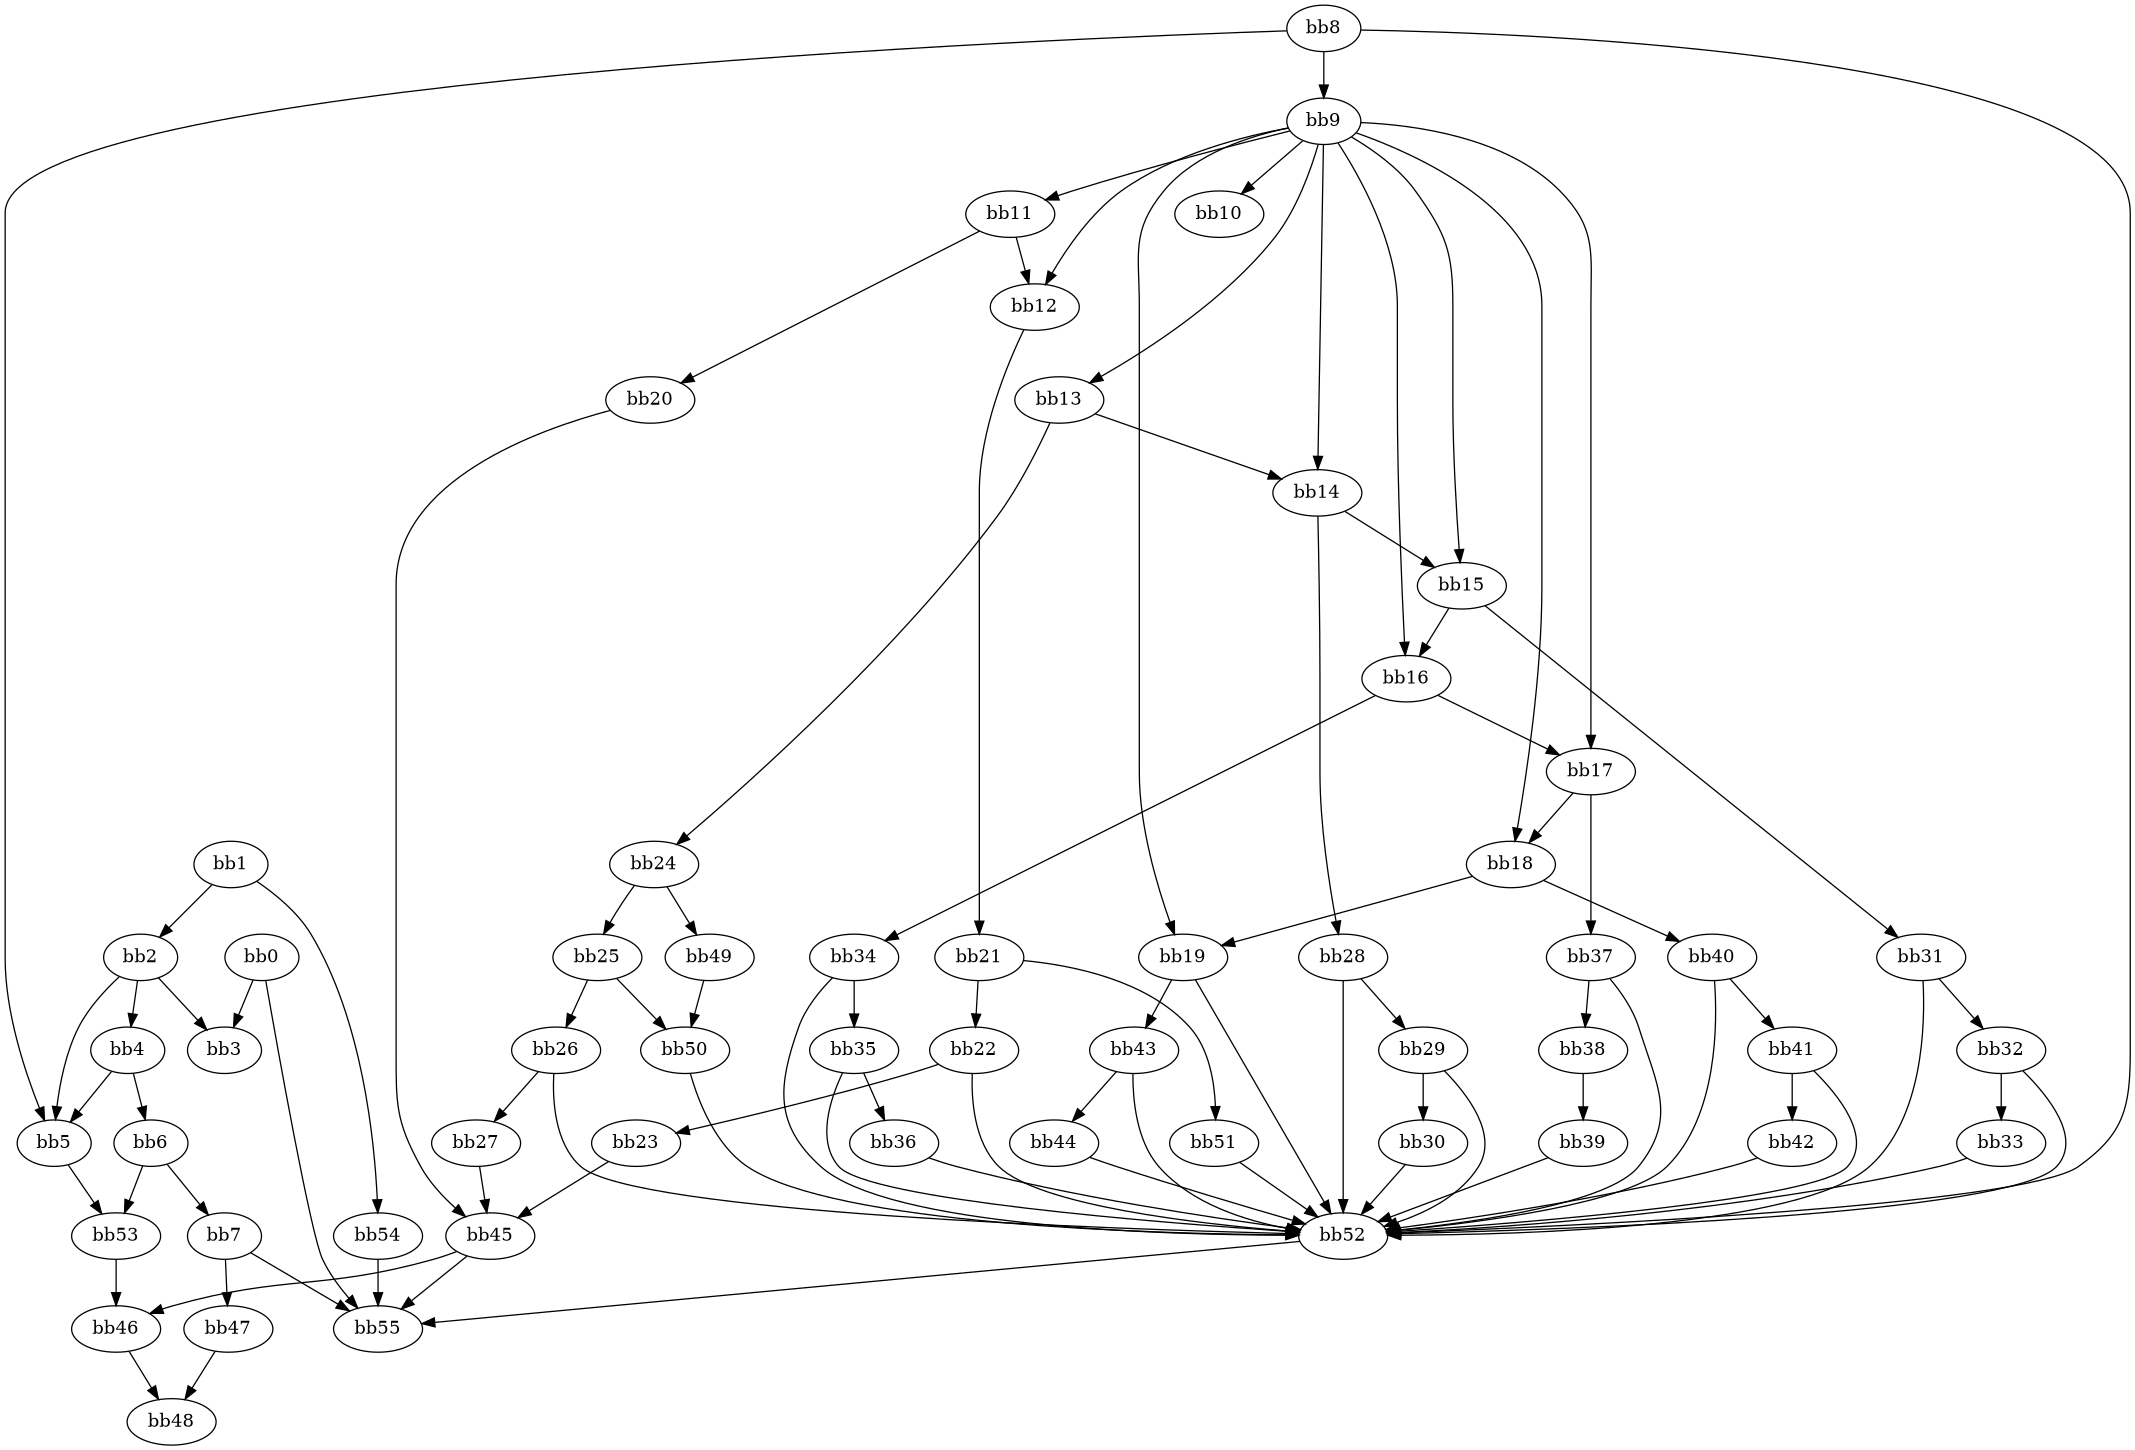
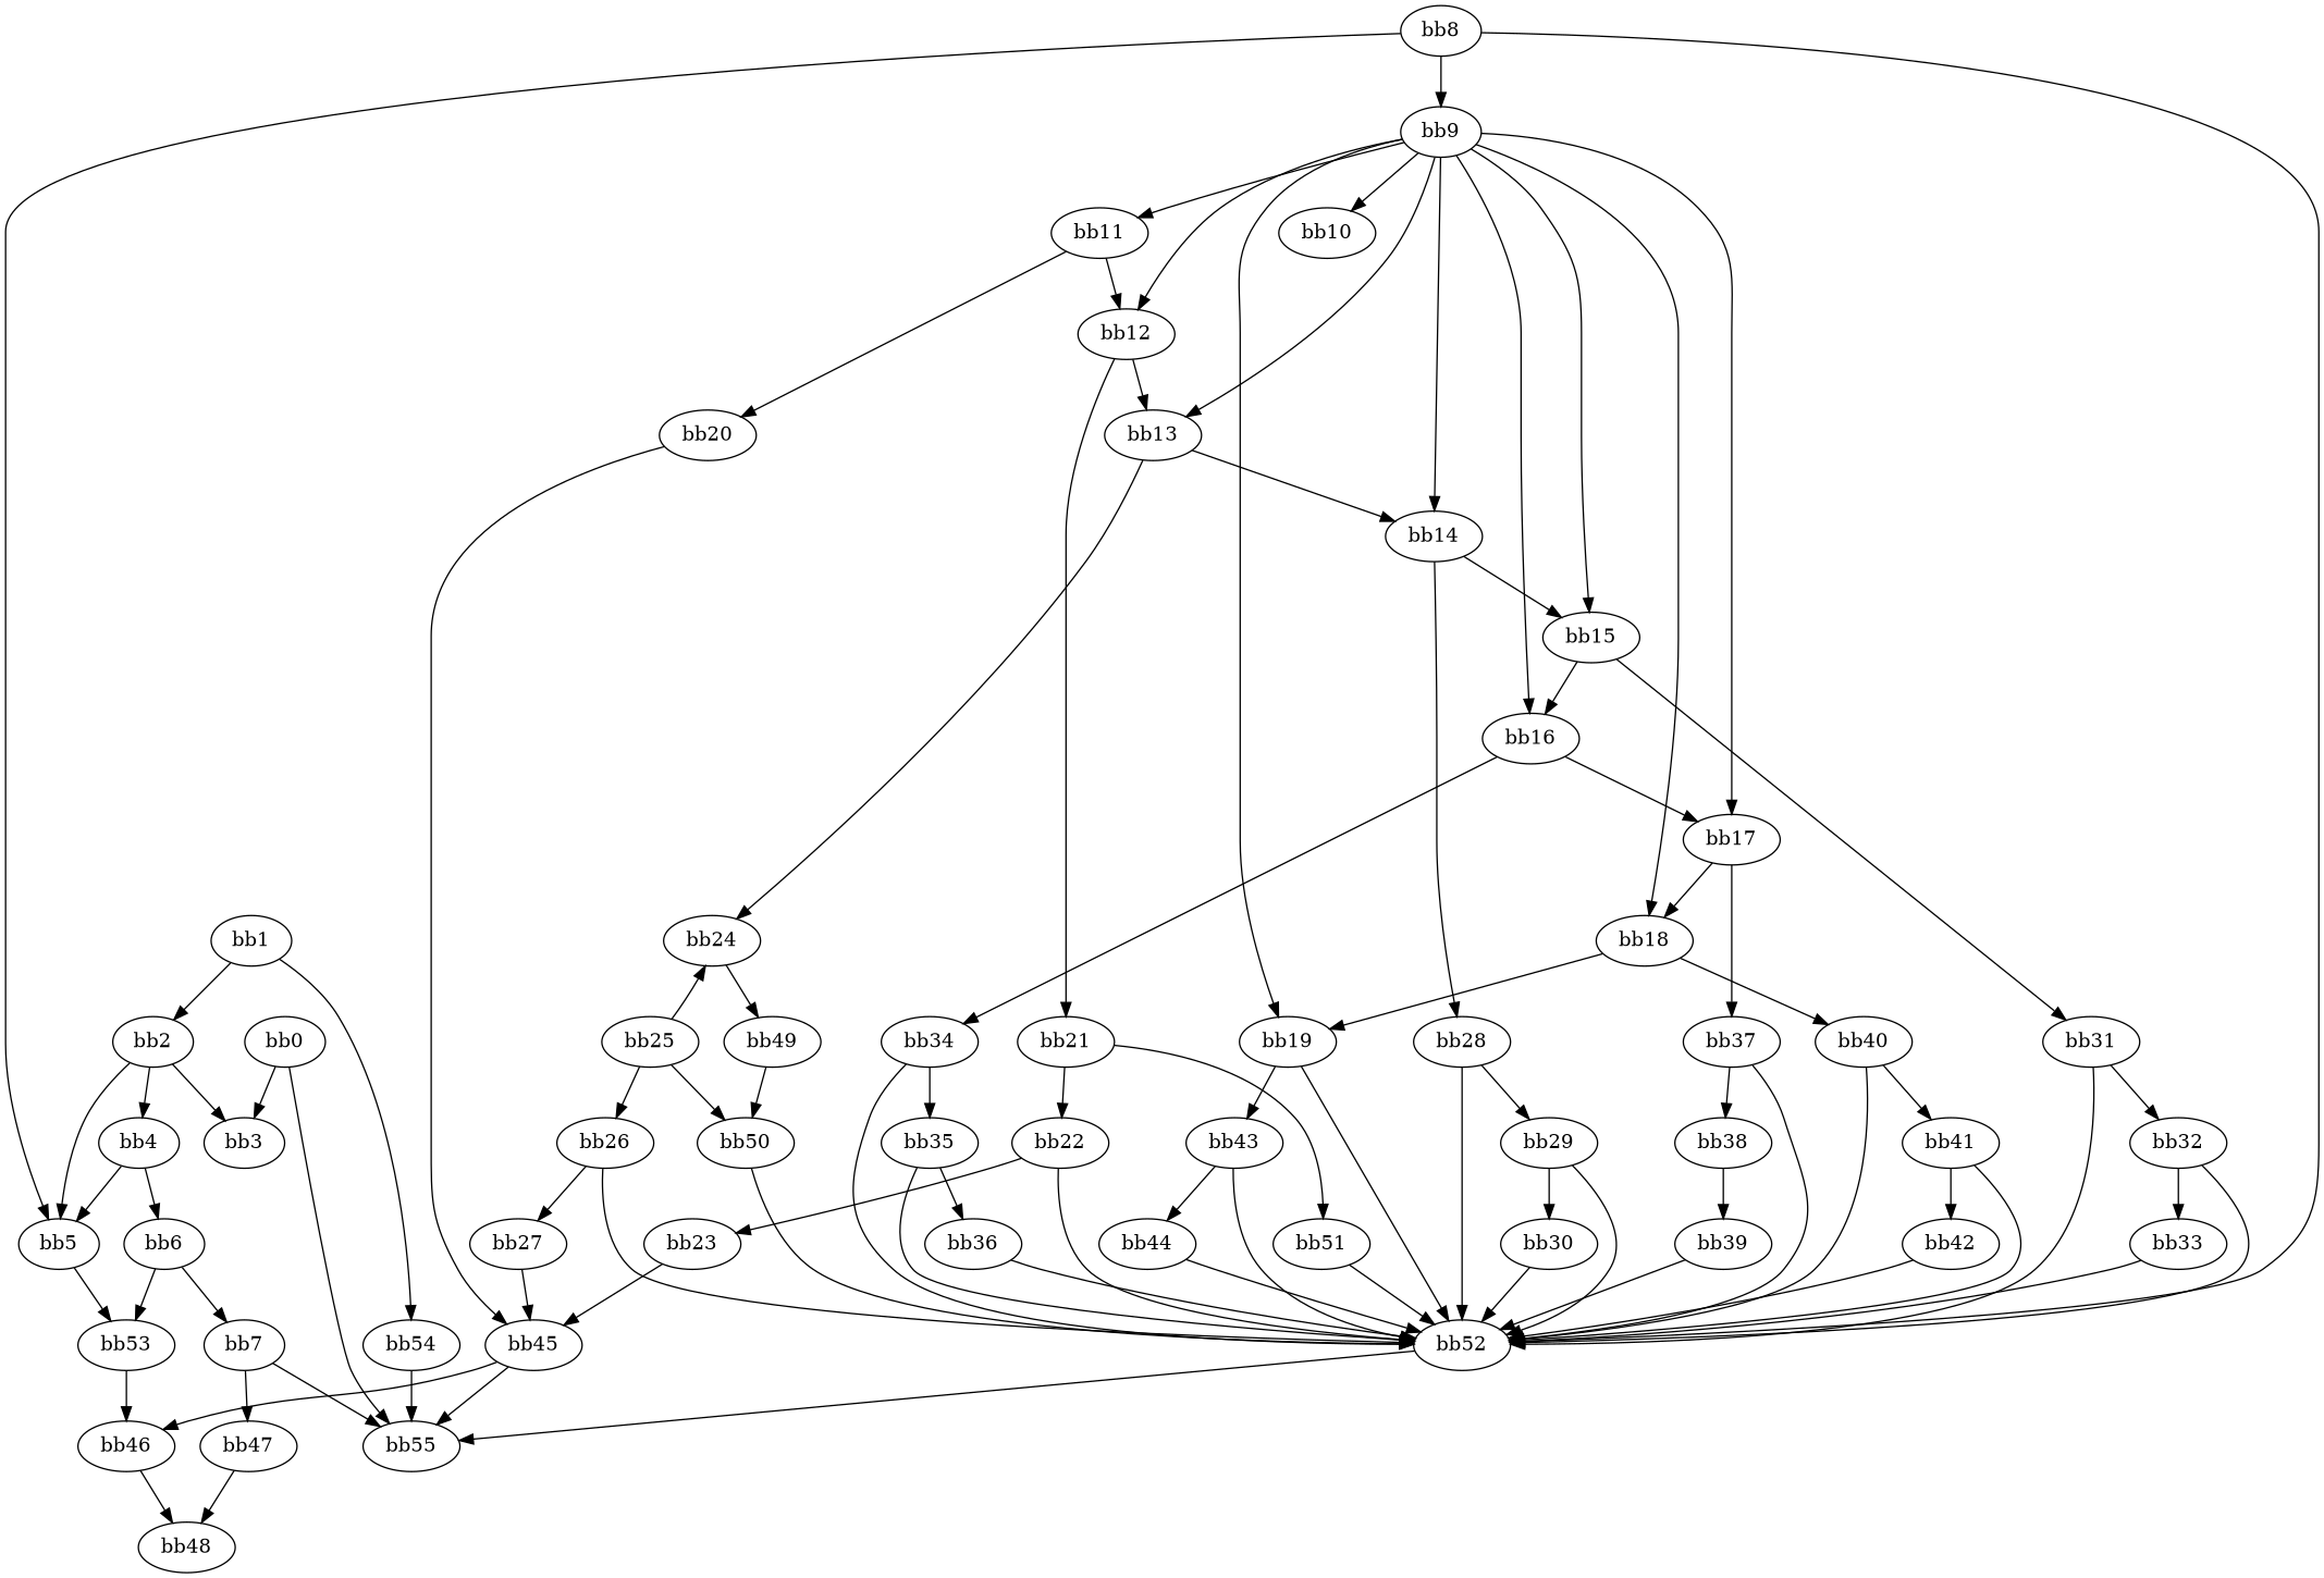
  digraph {
    n1 [label="bb0\l"]
    n2 [label="bb55\l"]
    n3 [label="bb3\l"]
    n4 [label="bb1\l"]
    n5 [label="bb2\l"]
    n6 [label="bb54\l"]
    n7 [label="bb4\l"]
    n8 [label="bb5\l"]
    n9 [label="bb6\l"]
    n10 [label="bb53\l"]
    n11 [label="bb7\l"]
    n12 [label="bb8\l"]
    n13 [label="bb9\l"]
    n14 [label="bb52\l"]
    n15 [label="bb46\l"]
    n16 [label="bb47\l"]
    n17 [label="bb48\l"]
    n18 [label="bb10\l"]
    n19 [label="bb11\l"]
    n20 [label="bb12\l"]
    n21 [label="bb13\l"]
    n22 [label="bb14\l"]
    n23 [label="bb15\l"]
    n24 [label="bb16\l"]
    n25 [label="bb17\l"]
    n26 [label="bb18\l"]
    n27 [label="bb19\l"]
    n28 [label="bb20\l"]
    n29 [label="bb21\l"]
    n30 [label="bb24\l"]
    n31 [label="bb28\l"]
    n32 [label="bb31\l"]
    n33 [label="bb34\l"]
    n34 [label="bb37\l"]
    n35 [label="bb40\l"]
    n36 [label="bb43\l"]
    n37 [label="bb45\l"]
    n38 [label="bb22\l"]
    n39 [label="bb51\l"]
    n40 [label="bb25\l"]
    n41 [label="bb49\l"]
    n42 [label="bb29\l"]
    n43 [label="bb32\l"]
    n44 [label="bb35\l"]
    n45 [label="bb38\l"]
    n46 [label="bb41\l"]
    n47 [label="bb44\l"]
    n48 [label="bb23\l"]
    n49 [label="bb26\l"]
    n50 [label="bb50\l"]
    n51 [label="bb27\l"]
    n52 [label="bb30\l"]
    n53 [label="bb33\l"]
    n54 [label="bb36\l"]
    n55 [label="bb39\l"]
    n56 [label="bb42\l"]
    n1 -> n2
    n1 -> n3
    n4 -> n5
    n4 -> n6
    n5 -> n3
    n5 -> n7
    n5 -> n8
    n6 -> n2
    n7 -> n8
    n7 -> n9
    n8 -> n10
    n9 -> n10
    n9 -> n11
    n10 -> n15
    n11 -> n2
    n11 -> n16
    n12 -> n8
    n12 -> n13
    n12 -> n14
    n13 -> n18
    n13 -> n19
    n13 -> n20
    n13 -> n21
    n13 -> n22
    n13 -> n23
    n13 -> n24
    n13 -> n25
    n13 -> n26
    n13 -> n27
    n14 -> n2
    n15 -> n17
    n16 -> n17
    n19 -> n20
    n19 -> n28
+   n20 -> n21
    n20 -> n29
    n21 -> n22
    n21 -> n30
    n22 -> n23
    n22 -> n31
    n23 -> n24
    n23 -> n32
    n24 -> n25
    n24 -> n33
    n25 -> n26
    n25 -> n34
    n26 -> n27
    n26 -> n35
    n27 -> n14
    n27 -> n36
    n28 -> n37
    n29 -> n38
    n29 -> n39
-   n30 -> n40
+   n40 -> n30
    n30 -> n41
    n31 -> n14
    n31 -> n42
    n32 -> n14
    n32 -> n43
    n33 -> n14
    n33 -> n44
    n34 -> n14
    n34 -> n45
    n35 -> n14
    n35 -> n46
    n36 -> n14
    n36 -> n47
    n37 -> n2
    n37 -> n15
    n38 -> n14
    n38 -> n48
    n39 -> n14
    n40 -> n49
    n40 -> n50
    n41 -> n50
    n42 -> n14
    n42 -> n52
    n43 -> n14
    n43 -> n53
    n44 -> n14
    n44 -> n54
    n45 -> n55
    n46 -> n14
    n46 -> n56
    n47 -> n14
    n48 -> n37
    n49 -> n14
    n49 -> n51
    n50 -> n14
    n51 -> n37
    n52 -> n14
    n53 -> n14
    n54 -> n14
    n55 -> n14
    n56 -> n14
  }
